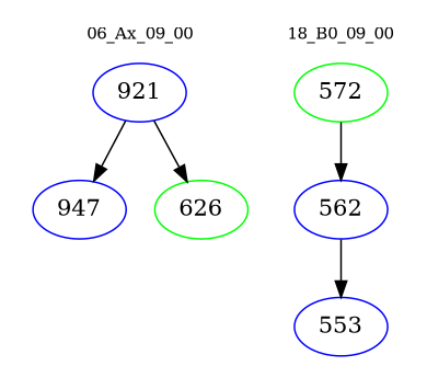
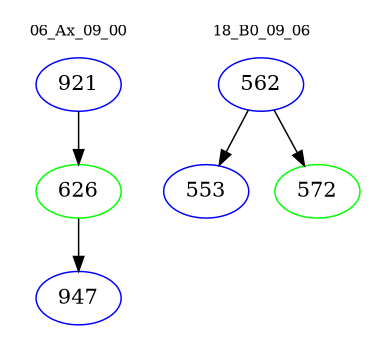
  digraph {
    node [color=blue]
    edge [color=black]
    n1 [label=921]
    n2 [label=947]
    n3 [color=green label=626]
    n4 [label=562]
    n5 [label=553]
    n6 [color=green label=572]
    subgraph cluster_1 {
      color=white
      fontsize=10
      label="06_Ax_09_00"
      n1
      n2
      n3
    }
    subgraph cluster_2 {
      color=white
      fontsize=10
-     label="18_B0_09_00"
+     label="18_B0_09_06"
      n4
      n5
      n6
    }
-   n1 -> n2
+   n3 -> n2
    n1 -> n3
    n4 -> n5
-   n6 -> n4
+   n4 -> n6
  }
